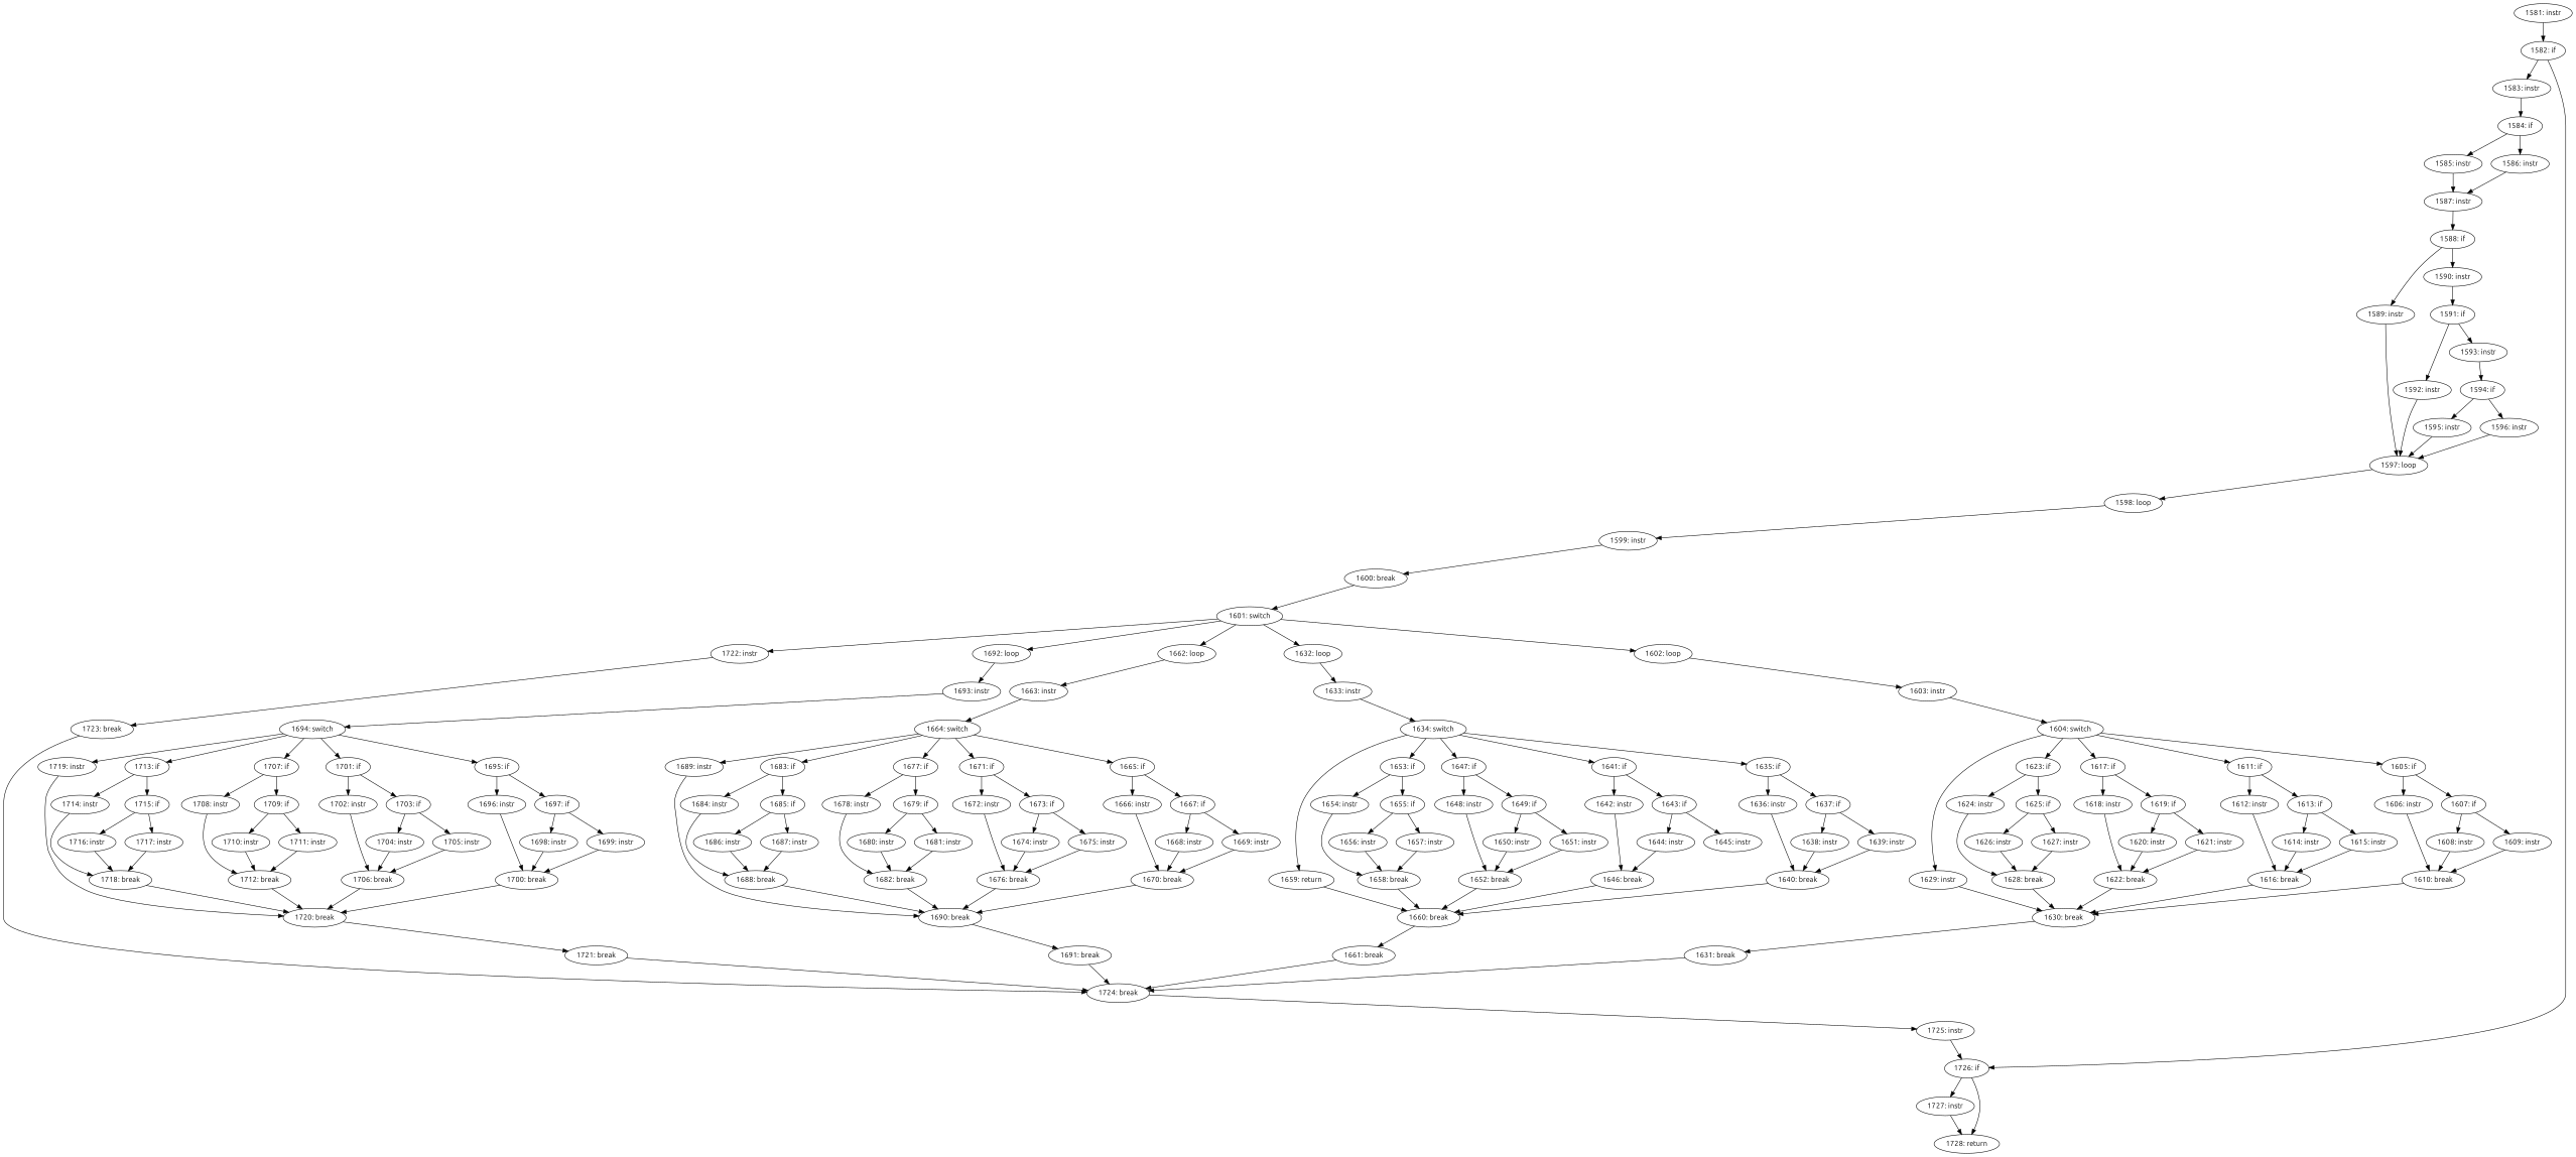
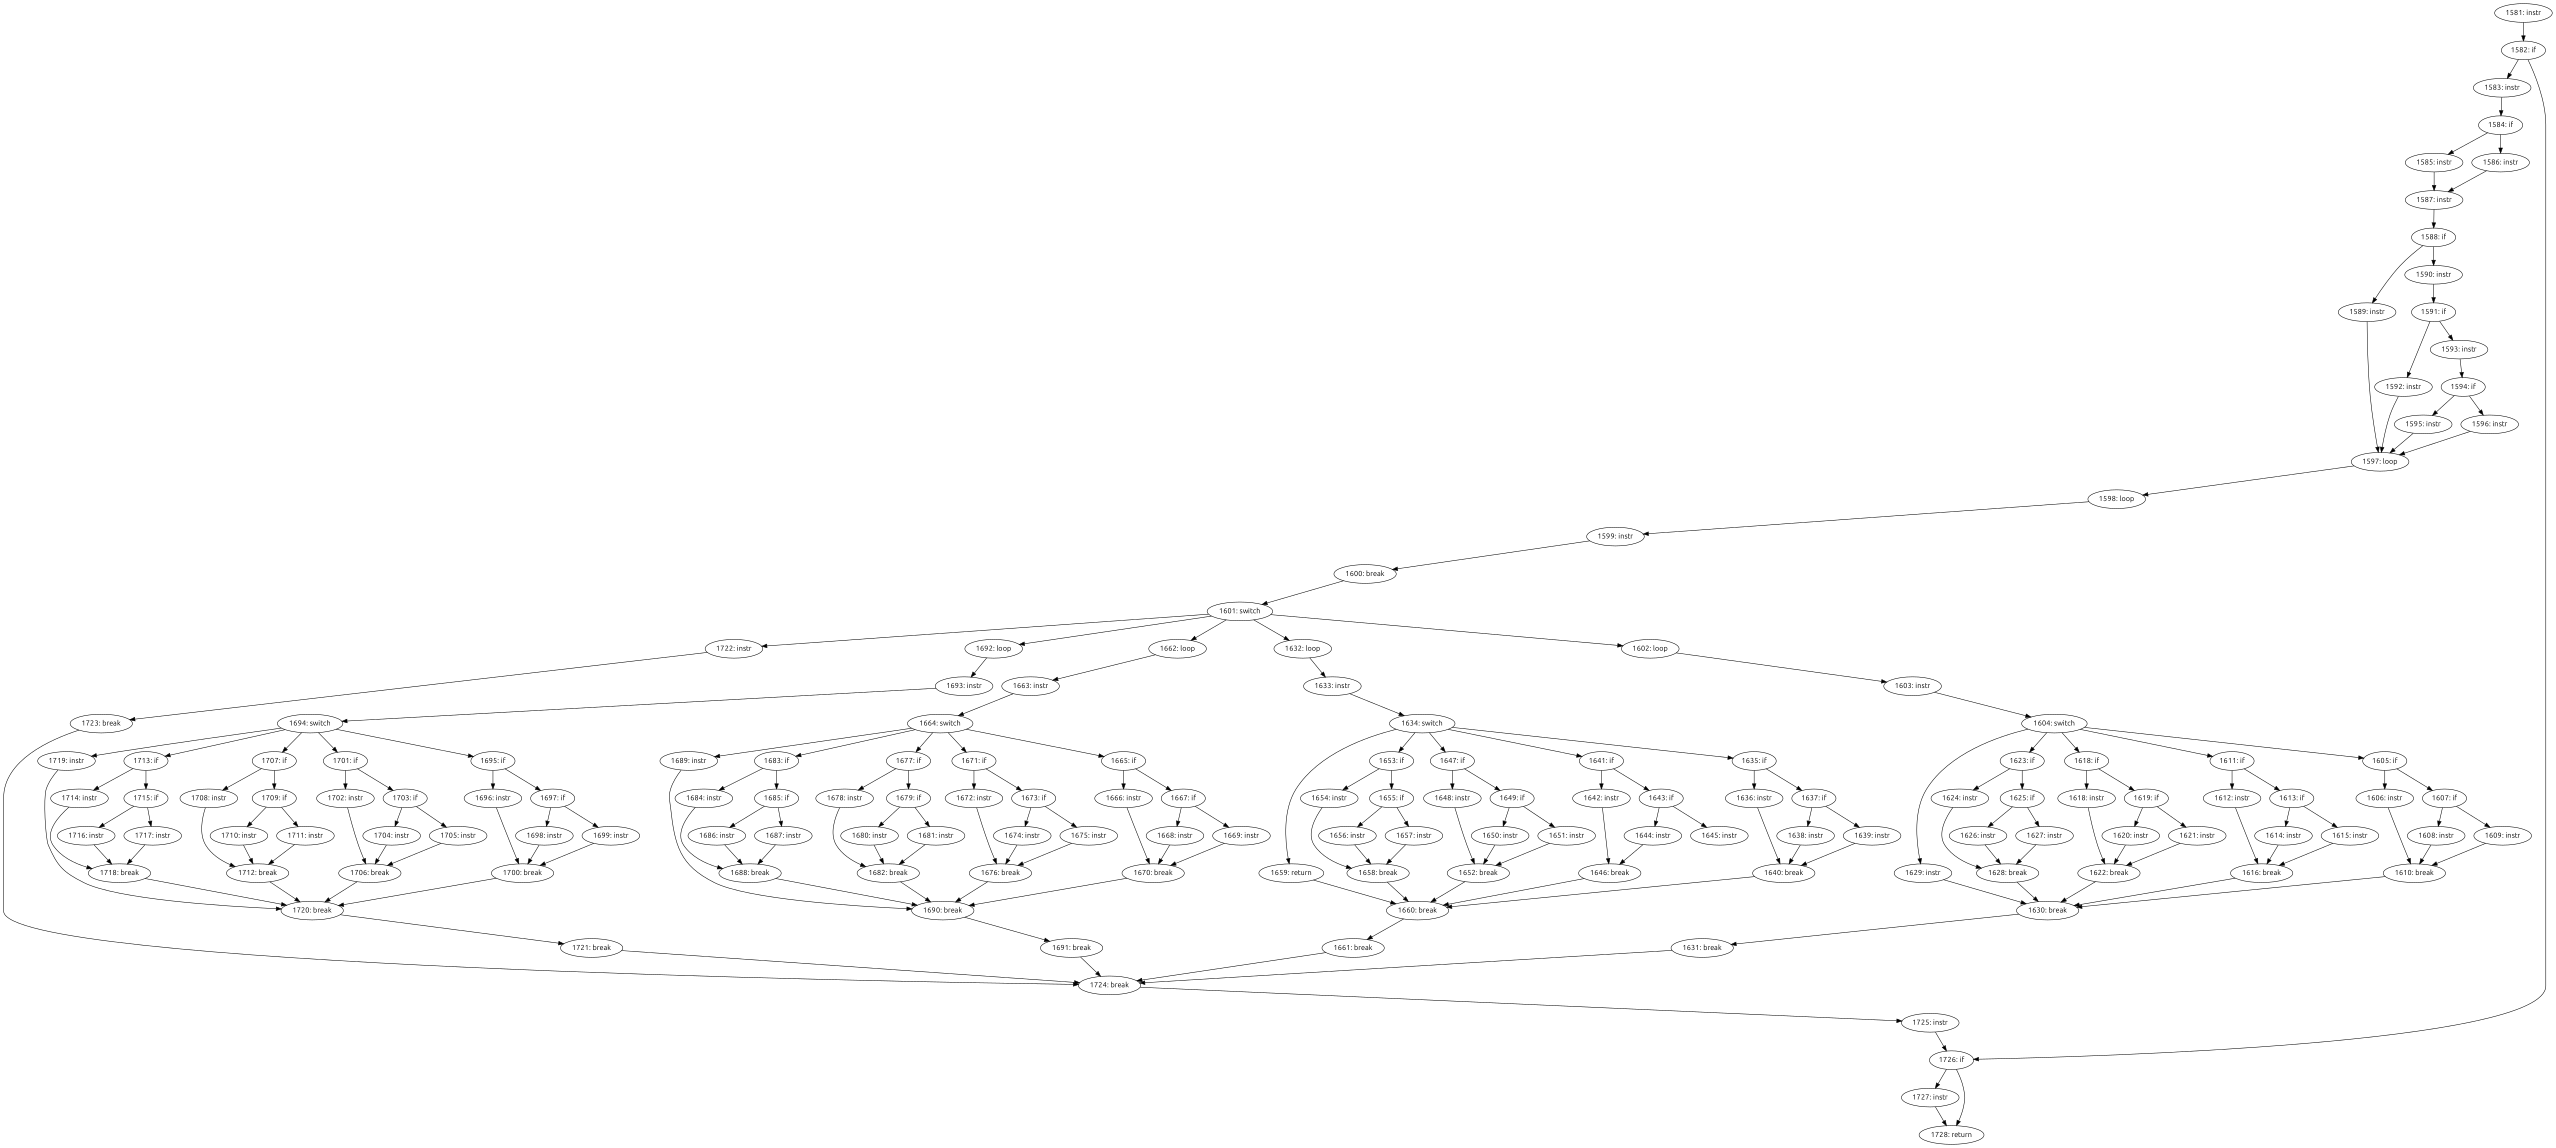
  digraph {
    fontname=Ubuntu
    node [fontname=Ubuntu]
    edge [fontname=Ubuntu]
    n1 [label="1581: instr"]
    n2 [label="1582: if"]
    n3 [label="1583: instr"]
    n4 [label="1726: if"]
    n5 [label="1584: if"]
    n6 [label="1727: instr"]
    n7 [label="1728: return"]
    n8 [label="1585: instr"]
    n9 [label="1586: instr"]
    n10 [label="1587: instr"]
    n11 [label="1588: if"]
    n12 [label="1589: instr"]
    n13 [label="1590: instr"]
    n14 [label="1597: loop"]
    n15 [label="1591: if"]
    n16 [label="1598: loop"]
    n17 [label="1592: instr"]
    n18 [label="1593: instr"]
    n19 [label="1599: instr"]
    n20 [label="1594: if"]
    n21 [label="1595: instr"]
    n22 [label="1596: instr"]
    n23 [label="1600: break"]
    n24 [label="1601: switch"]
    n25 [label="1722: instr"]
    n26 [label="1692: loop"]
    n27 [label="1662: loop"]
    n28 [label="1632: loop"]
    n29 [label="1602: loop"]
    n30 [label="1723: break"]
    n31 [label="1693: instr"]
    n32 [label="1663: instr"]
    n33 [label="1633: instr"]
    n34 [label="1603: instr"]
    n35 [label="1724: break"]
    n36 [label="1694: switch"]
    n37 [label="1664: switch"]
    n38 [label="1634: switch"]
    n39 [label="1604: switch"]
    n40 [label="1629: instr"]
    n41 [label="1623: if"]
-   n42 [label="1617: if"]
+   n42 [label="1618: if"]
    n43 [label="1611: if"]
    n44 [label="1605: if"]
    n45 [label="1630: break"]
    n46 [label="1624: instr"]
    n47 [label="1625: if"]
    n48 [label="1618: instr"]
    n49 [label="1619: if"]
    n50 [label="1612: instr"]
    n51 [label="1613: if"]
    n52 [label="1606: instr"]
    n53 [label="1607: if"]
    n54 [label="1631: break"]
    n55 [label="1628: break"]
    n56 [label="1626: instr"]
    n57 [label="1627: instr"]
    n58 [label="1622: break"]
    n59 [label="1620: instr"]
    n60 [label="1621: instr"]
    n61 [label="1616: break"]
    n62 [label="1614: instr"]
    n63 [label="1615: instr"]
    n64 [label="1610: break"]
    n65 [label="1608: instr"]
    n66 [label="1609: instr"]
    n67 [label="1725: instr"]
    n68 [label="1659: return"]
    n69 [label="1653: if"]
    n70 [label="1647: if"]
    n71 [label="1641: if"]
    n72 [label="1635: if"]
    n73 [label="1660: break"]
    n74 [label="1654: instr"]
    n75 [label="1655: if"]
    n76 [label="1648: instr"]
    n77 [label="1649: if"]
    n78 [label="1642: instr"]
    n79 [label="1643: if"]
    n80 [label="1636: instr"]
    n81 [label="1637: if"]
    n82 [label="1661: break"]
    n83 [label="1658: break"]
    n84 [label="1656: instr"]
    n85 [label="1657: instr"]
    n86 [label="1652: break"]
    n87 [label="1650: instr"]
    n88 [label="1651: instr"]
    n89 [label="1646: break"]
    n90 [label="1644: instr"]
    n91 [label="1645: instr"]
    n92 [label="1640: break"]
    n93 [label="1638: instr"]
    n94 [label="1639: instr"]
    n95 [label="1689: instr"]
    n96 [label="1683: if"]
    n97 [label="1677: if"]
    n98 [label="1671: if"]
    n99 [label="1665: if"]
    n100 [label="1690: break"]
    n101 [label="1684: instr"]
    n102 [label="1685: if"]
    n103 [label="1678: instr"]
    n104 [label="1679: if"]
    n105 [label="1672: instr"]
    n106 [label="1673: if"]
    n107 [label="1666: instr"]
    n108 [label="1667: if"]
    n109 [label="1691: break"]
    n110 [label="1688: break"]
    n111 [label="1686: instr"]
    n112 [label="1687: instr"]
    n113 [label="1682: break"]
    n114 [label="1680: instr"]
    n115 [label="1681: instr"]
    n116 [label="1676: break"]
    n117 [label="1674: instr"]
    n118 [label="1675: instr"]
    n119 [label="1670: break"]
    n120 [label="1668: instr"]
    n121 [label="1669: instr"]
    n122 [label="1719: instr"]
    n123 [label="1713: if"]
    n124 [label="1707: if"]
    n125 [label="1701: if"]
    n126 [label="1695: if"]
    n127 [label="1720: break"]
    n128 [label="1714: instr"]
    n129 [label="1715: if"]
    n130 [label="1708: instr"]
    n131 [label="1709: if"]
    n132 [label="1702: instr"]
    n133 [label="1703: if"]
    n134 [label="1696: instr"]
    n135 [label="1697: if"]
    n136 [label="1721: break"]
    n137 [label="1718: break"]
    n138 [label="1716: instr"]
    n139 [label="1717: instr"]
    n140 [label="1712: break"]
    n141 [label="1710: instr"]
    n142 [label="1711: instr"]
    n143 [label="1706: break"]
    n144 [label="1704: instr"]
    n145 [label="1705: instr"]
    n146 [label="1700: break"]
    n147 [label="1698: instr"]
    n148 [label="1699: instr"]
    n1 -> n2
    n2 -> n3
    n2 -> n4
    n3 -> n5
    n4 -> n6
    n4 -> n7
    n5 -> n8
    n5 -> n9
    n6 -> n7
    n8 -> n10
    n9 -> n10
    n10 -> n11
    n11 -> n12
    n11 -> n13
    n12 -> n14
    n13 -> n15
    n14 -> n16
    n15 -> n17
    n15 -> n18
    n16 -> n19
    n17 -> n14
    n18 -> n20
    n19 -> n23
    n20 -> n21
    n20 -> n22
    n21 -> n14
    n22 -> n14
    n23 -> n24
    n24 -> n25
    n24 -> n26
    n24 -> n27
    n24 -> n28
    n24 -> n29
    n25 -> n30
    n26 -> n31
    n27 -> n32
    n28 -> n33
    n29 -> n34
    n30 -> n35
    n31 -> n36
    n32 -> n37
    n33 -> n38
    n34 -> n39
    n35 -> n67
    n36 -> n122
    n36 -> n123
    n36 -> n124
    n36 -> n125
    n36 -> n126
    n37 -> n95
    n37 -> n96
    n37 -> n97
    n37 -> n98
    n37 -> n99
    n38 -> n68
    n38 -> n69
    n38 -> n70
    n38 -> n71
    n38 -> n72
    n39 -> n40
    n39 -> n41
    n39 -> n42
    n39 -> n43
    n39 -> n44
    n40 -> n45
    n41 -> n46
    n41 -> n47
    n42 -> n48
    n42 -> n49
    n43 -> n50
    n43 -> n51
    n44 -> n52
    n44 -> n53
    n45 -> n54
    n46 -> n55
    n47 -> n56
    n47 -> n57
    n48 -> n58
    n49 -> n59
    n49 -> n60
    n50 -> n61
    n51 -> n62
    n51 -> n63
    n52 -> n64
    n53 -> n65
    n53 -> n66
    n54 -> n35
    n55 -> n45
    n56 -> n55
    n57 -> n55
    n58 -> n45
    n59 -> n58
    n60 -> n58
    n61 -> n45
    n62 -> n61
    n63 -> n61
    n64 -> n45
    n65 -> n64
    n66 -> n64
    n67 -> n4
    n68 -> n73
    n69 -> n74
    n69 -> n75
    n70 -> n76
    n70 -> n77
    n71 -> n78
    n71 -> n79
    n72 -> n80
    n72 -> n81
    n73 -> n82
    n74 -> n83
    n75 -> n84
    n75 -> n85
    n76 -> n86
    n77 -> n87
    n77 -> n88
    n78 -> n89
    n79 -> n90
    n79 -> n91
    n80 -> n92
    n81 -> n93
    n81 -> n94
    n82 -> n35
    n83 -> n73
    n84 -> n83
    n85 -> n83
    n86 -> n73
    n87 -> n86
    n88 -> n86
    n89 -> n73
    n90 -> n89
    n92 -> n73
    n93 -> n92
    n94 -> n92
    n95 -> n100
    n96 -> n101
    n96 -> n102
    n97 -> n103
    n97 -> n104
    n98 -> n105
    n98 -> n106
    n99 -> n107
    n99 -> n108
    n100 -> n109
    n101 -> n110
    n102 -> n111
    n102 -> n112
    n103 -> n113
    n104 -> n114
    n104 -> n115
    n105 -> n116
    n106 -> n117
    n106 -> n118
    n107 -> n119
    n108 -> n120
    n108 -> n121
    n109 -> n35
    n110 -> n100
    n111 -> n110
    n112 -> n110
    n113 -> n100
    n114 -> n113
    n115 -> n113
    n116 -> n100
    n117 -> n116
    n118 -> n116
    n119 -> n100
    n120 -> n119
    n121 -> n119
    n122 -> n127
    n123 -> n128
    n123 -> n129
    n124 -> n130
    n124 -> n131
    n125 -> n132
    n125 -> n133
    n126 -> n134
    n126 -> n135
    n127 -> n136
    n128 -> n137
    n129 -> n138
    n129 -> n139
    n130 -> n140
    n131 -> n141
    n131 -> n142
    n132 -> n143
    n133 -> n144
    n133 -> n145
    n134 -> n146
    n135 -> n147
    n135 -> n148
    n136 -> n35
    n137 -> n127
    n138 -> n137
    n139 -> n137
    n140 -> n127
    n141 -> n140
    n142 -> n140
    n143 -> n127
    n144 -> n143
    n145 -> n143
    n146 -> n127
    n147 -> n146
    n148 -> n146
  }
